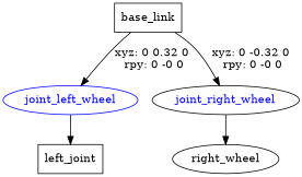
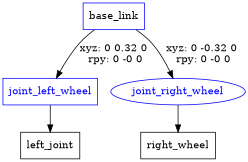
  digraph {
    node [shape=box]
-   n1 [label=base_link]
-   joint_left_wheel [color=blue fontcolor=blue shape=ellipse]
-   joint_right_wheel [color=black fontcolor=blue shape=ellipse]
+   n1 [label=base_link color=blue]
+   joint_left_wheel [color=blue fontcolor=blue]
+   joint_right_wheel [color=blue fontcolor=blue shape=ellipse]
    n4 [label=left_joint]
-   n5 [label=right_wheel shape=ellipse]
+   n5 [label=right_wheel]
    n1 -> joint_left_wheel [label="xyz: 0 0.32 0 \nrpy: 0 -0 0"]
    n1 -> joint_right_wheel [label="xyz: 0 -0.32 0 \nrpy: 0 -0 0"]
    joint_left_wheel -> n4
    joint_right_wheel -> n5
  }
